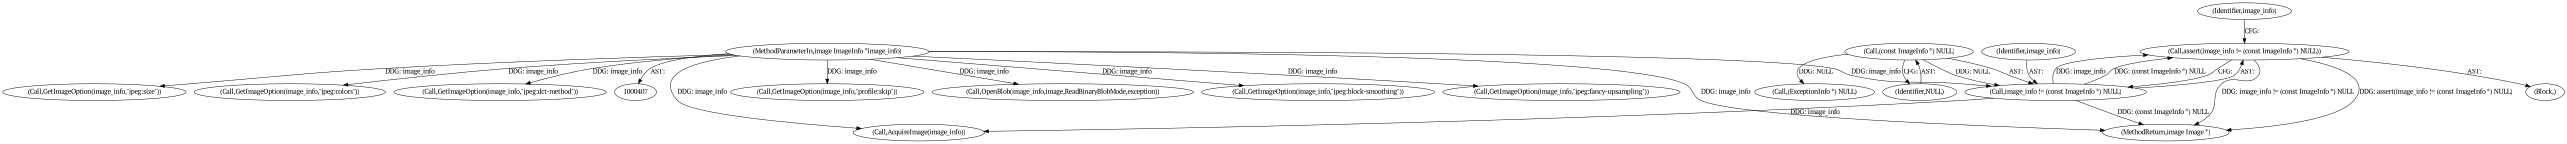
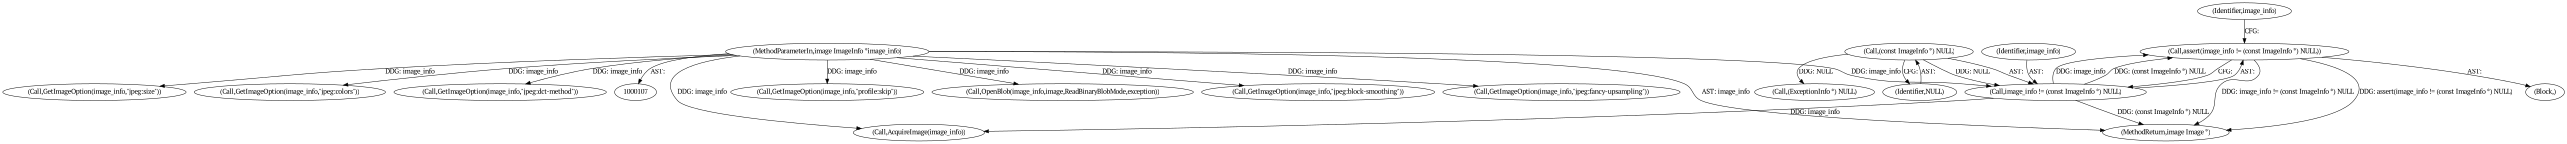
  digraph {
    fontname="PT Serif"
    node [fontname="PT Serif"]
    edge [fontname="PT Serif"]
    n1 [label="(Call,assert(image_info != (const ImageInfo *) NULL))"]
    n2 [label="(Call,image_info != (const ImageInfo *) NULL)"]
    n3 [label="(MethodReturn,image Image *)"]
    n4 [label="(Block,)"]
    n5 [label="(Call,AcquireImage(image_info))"]
    n6 [label="(Call,(const ImageInfo *) NULL)"]
    n7 [label="(Call,(ExceptionInfo *) NULL)"]
    n8 [label="(Identifier,NULL)"]
    n9 [label="(MethodParameterIn,image ImageInfo *image_info)"]
    n10 [label="(Call,GetImageOption(image_info,\"profile:skip\"))"]
    n11 [label="(Call,OpenBlob(image_info,image,ReadBinaryBlobMode,exception))"]
    n12 [label="(Call,GetImageOption(image_info,\"jpeg:block-smoothing\"))"]
    n13 [label="(Call,GetImageOption(image_info,\"jpeg:fancy-upsampling\"))"]
    n14 [label="(Call,GetImageOption(image_info,\"jpeg:size\"))"]
    n15 [label="(Call,GetImageOption(image_info,\"jpeg:colors\"))"]
    n16 [label="(Call,GetImageOption(image_info,\"jpeg:dct-method\"))"]
-   1000107 [label=1000407]
+   1000107
    n18 [label="(Identifier,image_info)"]
    n19 [label="(Identifier,image_info)"]
    n1 -> n2 [label="CFG: "]
    n1 -> n3 [label="DDG: image_info != (const ImageInfo *) NULL"]
    n1 -> n3 [label="DDG: assert(image_info != (const ImageInfo *) NULL)"]
    n1 -> n4 [label="AST: "]
    n2 -> n1 [label="AST: "]
    n2 -> n1 [label="DDG: image_info"]
    n2 -> n1 [label="DDG: (const ImageInfo *) NULL"]
    n2 -> n3 [label="DDG: (const ImageInfo *) NULL"]
    n2 -> n5 [label="DDG: image_info"]
    n6 -> n2 [label="AST: "]
    n6 -> n2 [label="DDG: NULL"]
    n6 -> n7 [label="DDG: NULL"]
    n6 -> n8 [label="CFG: "]
    n8 -> n6 [label="AST: "]
    n9 -> n2 [label="DDG: image_info"]
-   n9 -> n3 [label="DDG: image_info"]
+   n9 -> n3 [label="AST: image_info"]
    n9 -> n5 [label="DDG: image_info"]
    n9 -> n10 [label="DDG: image_info"]
    n9 -> n11 [label="DDG: image_info"]
    n9 -> n12 [label="DDG: image_info"]
    n9 -> n13 [label="DDG: image_info"]
    n9 -> n14 [label="DDG: image_info"]
    n9 -> n15 [label="DDG: image_info"]
    n9 -> n16 [label="DDG: image_info"]
    n9 -> 1000107 [label="AST: "]
    n18 -> n2 [label="AST: "]
    n19 -> n1 [label="CFG: "]
  }
